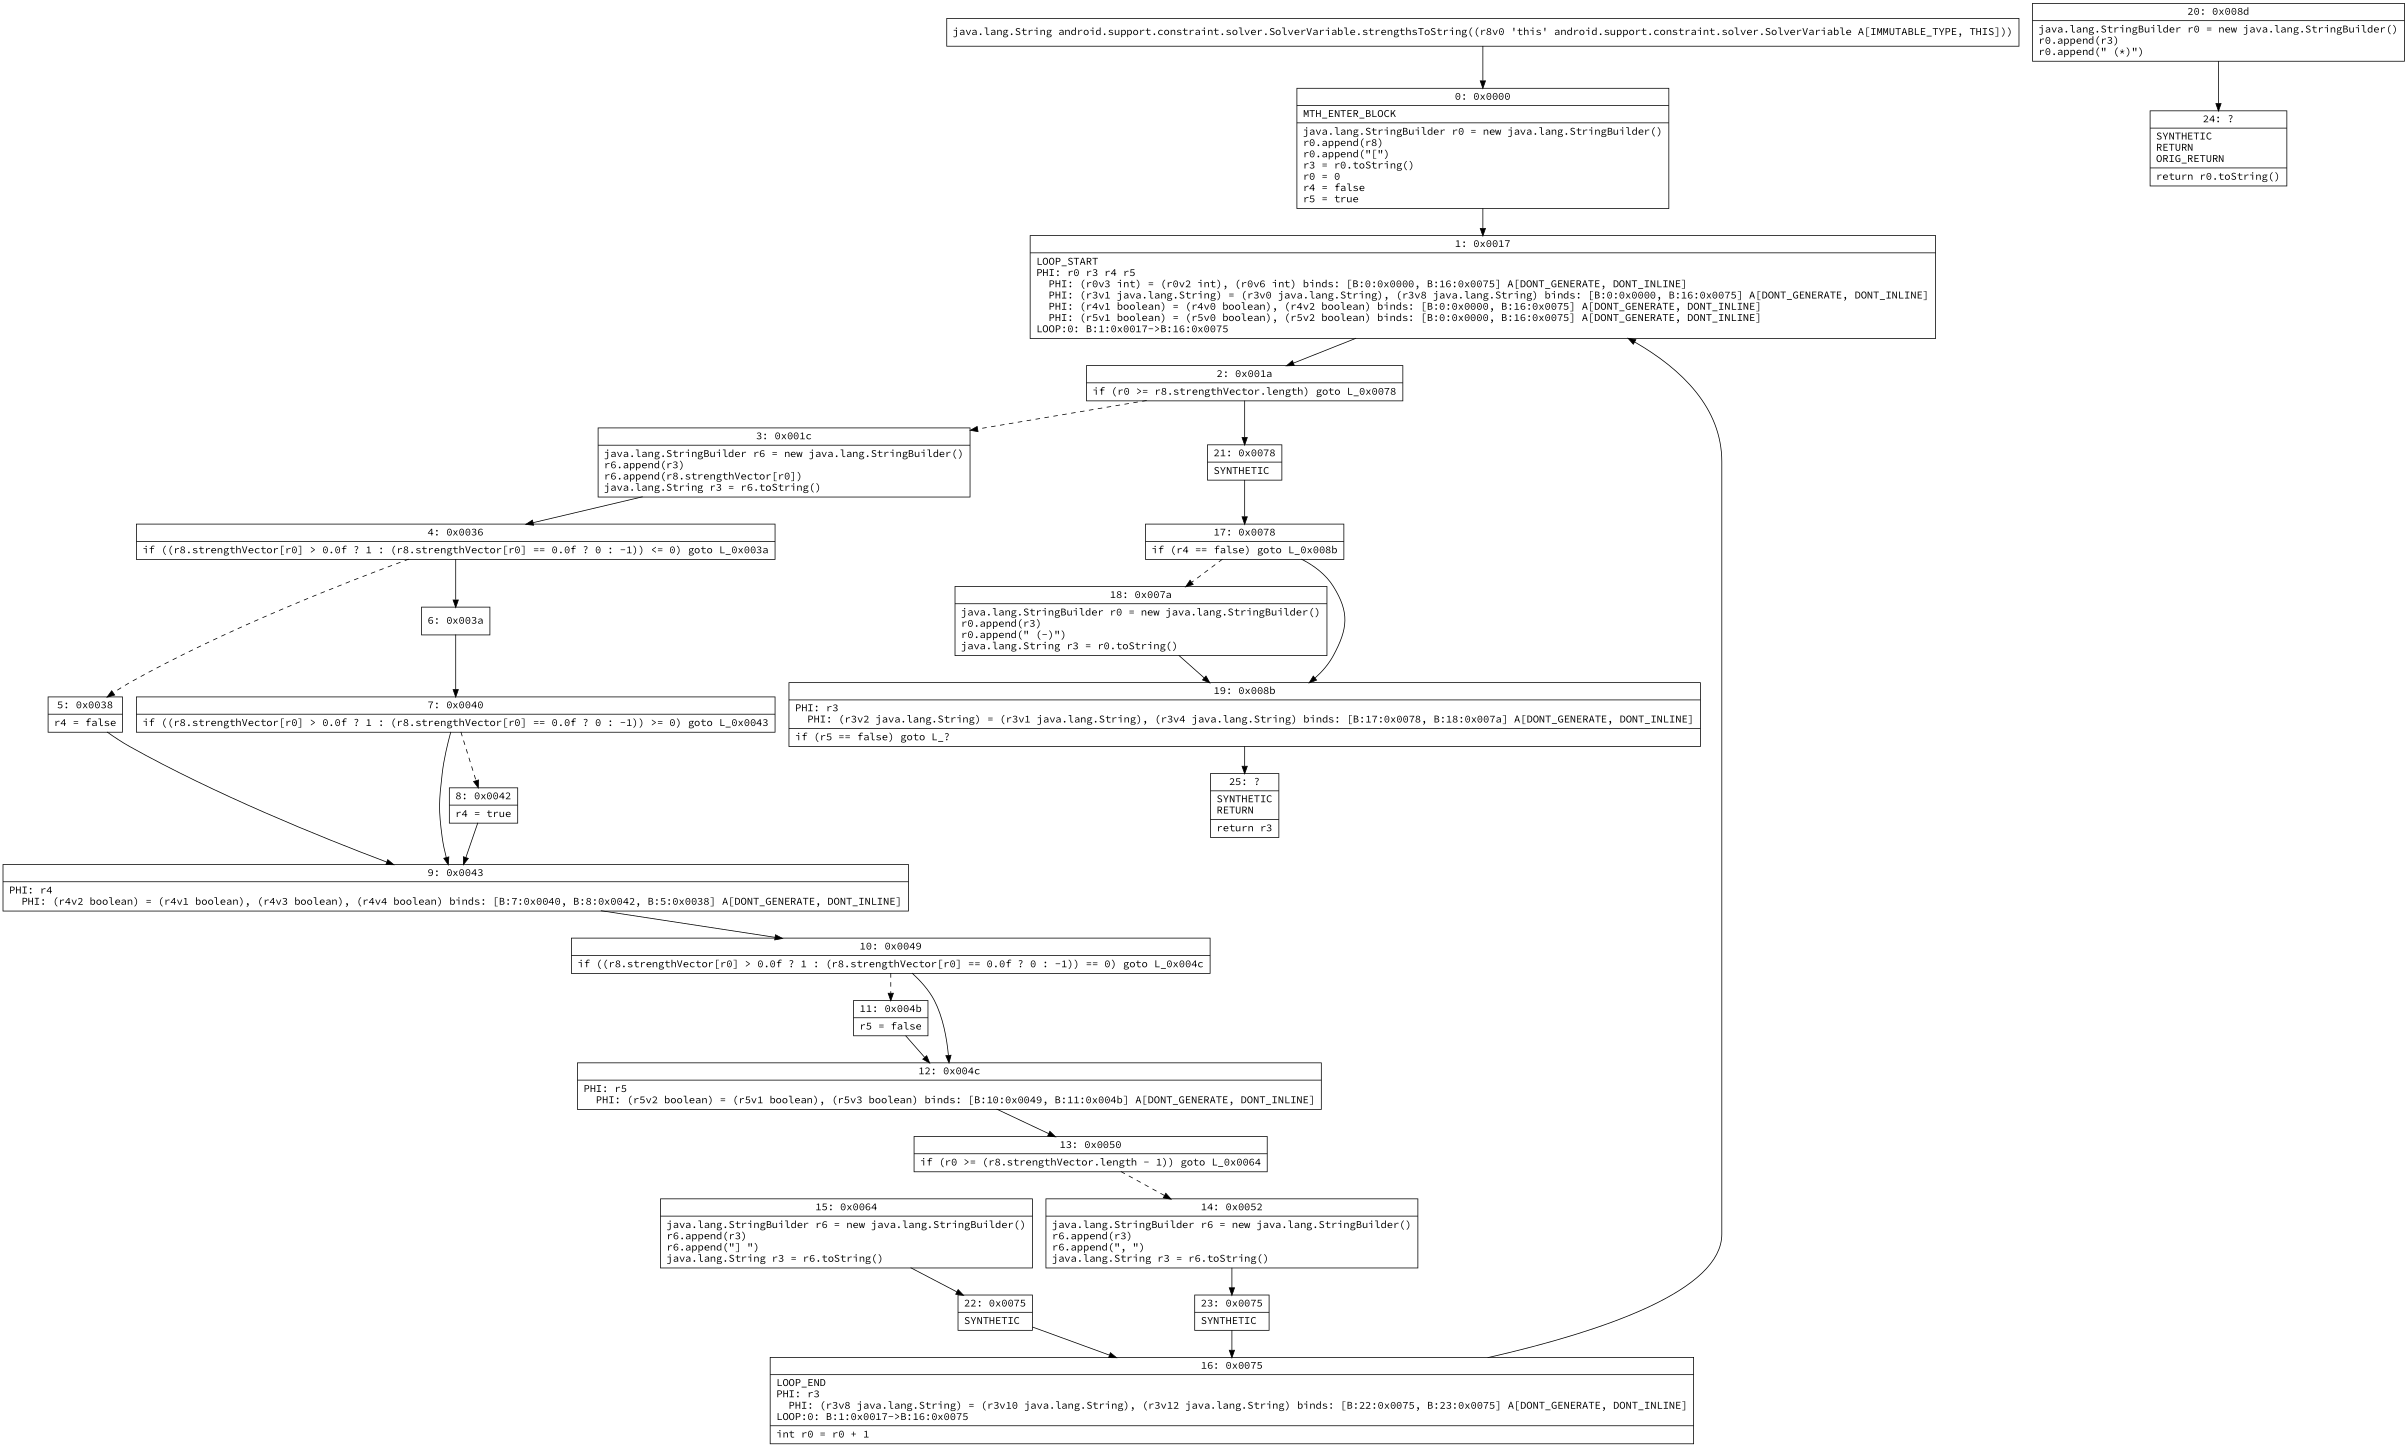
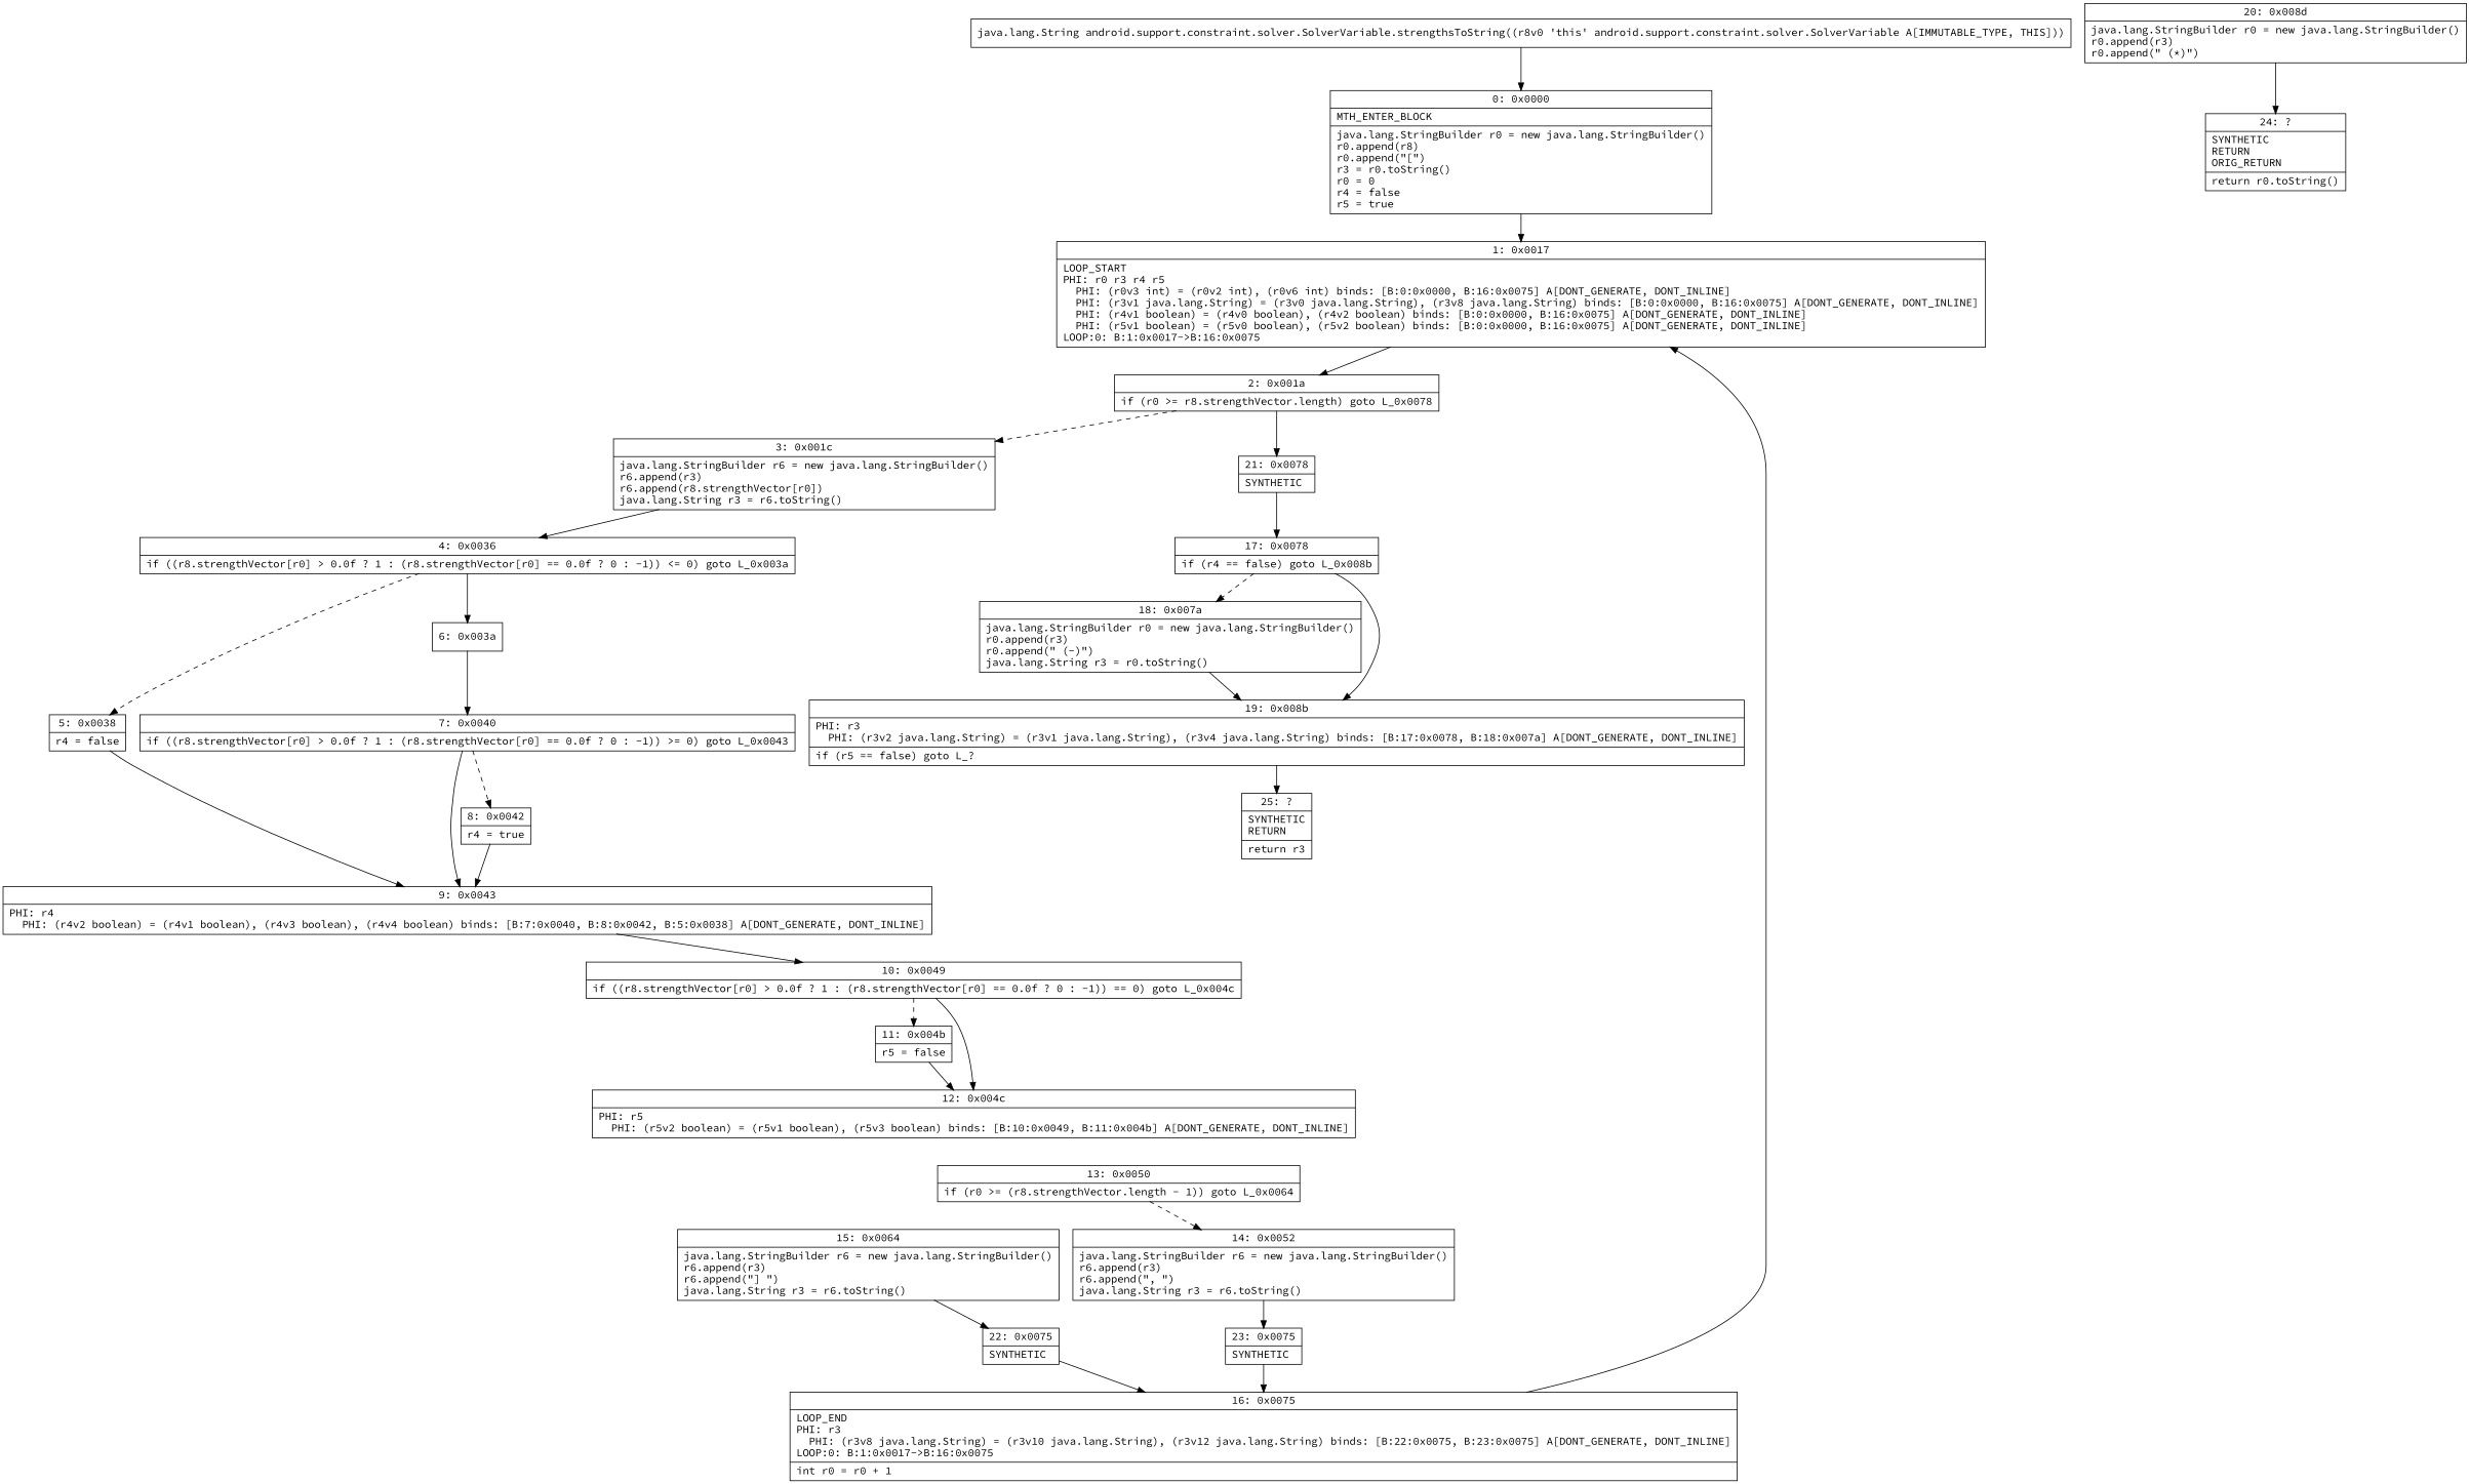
  digraph {
    fontname="Source Code Pro"
    node [fontname="Source Code Pro" shape=record]
    edge [fontname="Source Code Pro"]
    n1 [label="{0\:\ 0x0000|MTH_ENTER_BLOCK\l|java.lang.StringBuilder r0 = new java.lang.StringBuilder()\lr0.append(r8)\lr0.append(\"[\")\lr3 = r0.toString()\lr0 = 0\lr4 = false\lr5 = true\l}"]
    n2 [label="{1\:\ 0x0017|LOOP_START\lPHI: r0 r3 r4 r5 \l  PHI: (r0v3 int) = (r0v2 int), (r0v6 int) binds: [B:0:0x0000, B:16:0x0075] A[DONT_GENERATE, DONT_INLINE]\l  PHI: (r3v1 java.lang.String) = (r3v0 java.lang.String), (r3v8 java.lang.String) binds: [B:0:0x0000, B:16:0x0075] A[DONT_GENERATE, DONT_INLINE]\l  PHI: (r4v1 boolean) = (r4v0 boolean), (r4v2 boolean) binds: [B:0:0x0000, B:16:0x0075] A[DONT_GENERATE, DONT_INLINE]\l  PHI: (r5v1 boolean) = (r5v0 boolean), (r5v2 boolean) binds: [B:0:0x0000, B:16:0x0075] A[DONT_GENERATE, DONT_INLINE]\lLOOP:0: B:1:0x0017\-\>B:16:0x0075\l}"]
    n3 [label="{2\:\ 0x001a|if (r0 \>= r8.strengthVector.length) goto L_0x0078\l}"]
    n4 [label="{3\:\ 0x001c|java.lang.StringBuilder r6 = new java.lang.StringBuilder()\lr6.append(r3)\lr6.append(r8.strengthVector[r0])\ljava.lang.String r3 = r6.toString()\l}"]
    n5 [label="{21\:\ 0x0078|SYNTHETIC\l}"]
    n6 [label="{4\:\ 0x0036|if ((r8.strengthVector[r0] \> 0.0f ? 1 : (r8.strengthVector[r0] == 0.0f ? 0 : \-1)) \<= 0) goto L_0x003a\l}"]
    n7 [label="{17\:\ 0x0078|if (r4 == false) goto L_0x008b\l}"]
    n8 [label="{5\:\ 0x0038|r4 = false\l}"]
    n9 [label="{6\:\ 0x003a}"]
    n10 [label="{9\:\ 0x0043|PHI: r4 \l  PHI: (r4v2 boolean) = (r4v1 boolean), (r4v3 boolean), (r4v4 boolean) binds: [B:7:0x0040, B:8:0x0042, B:5:0x0038] A[DONT_GENERATE, DONT_INLINE]\l}"]
    n11 [label="{7\:\ 0x0040|if ((r8.strengthVector[r0] \> 0.0f ? 1 : (r8.strengthVector[r0] == 0.0f ? 0 : \-1)) \>= 0) goto L_0x0043\l}"]
    n12 [label="{10\:\ 0x0049|if ((r8.strengthVector[r0] \> 0.0f ? 1 : (r8.strengthVector[r0] == 0.0f ? 0 : \-1)) == 0) goto L_0x004c\l}"]
    n13 [label="{8\:\ 0x0042|r4 = true\l}"]
    n14 [label="{11\:\ 0x004b|r5 = false\l}"]
    n15 [label="{12\:\ 0x004c|PHI: r5 \l  PHI: (r5v2 boolean) = (r5v1 boolean), (r5v3 boolean) binds: [B:10:0x0049, B:11:0x004b] A[DONT_GENERATE, DONT_INLINE]\l}"]
    n16 [label="{13\:\ 0x0050|if (r0 \>= (r8.strengthVector.length \- 1)) goto L_0x0064\l}"]
    n17 [label="{14\:\ 0x0052|java.lang.StringBuilder r6 = new java.lang.StringBuilder()\lr6.append(r3)\lr6.append(\", \")\ljava.lang.String r3 = r6.toString()\l}"]
    n18 [label="{23\:\ 0x0075|SYNTHETIC\l}"]
    n19 [label="{15\:\ 0x0064|java.lang.StringBuilder r6 = new java.lang.StringBuilder()\lr6.append(r3)\lr6.append(\"] \")\ljava.lang.String r3 = r6.toString()\l}"]
    n20 [label="{22\:\ 0x0075|SYNTHETIC\l}"]
    n21 [label="{16\:\ 0x0075|LOOP_END\lPHI: r3 \l  PHI: (r3v8 java.lang.String) = (r3v10 java.lang.String), (r3v12 java.lang.String) binds: [B:22:0x0075, B:23:0x0075] A[DONT_GENERATE, DONT_INLINE]\lLOOP:0: B:1:0x0017\-\>B:16:0x0075\l|int r0 = r0 + 1\l}"]
    n22 [label="{18\:\ 0x007a|java.lang.StringBuilder r0 = new java.lang.StringBuilder()\lr0.append(r3)\lr0.append(\" (\-)\")\ljava.lang.String r3 = r0.toString()\l}"]
    n23 [label="{19\:\ 0x008b|PHI: r3 \l  PHI: (r3v2 java.lang.String) = (r3v1 java.lang.String), (r3v4 java.lang.String) binds: [B:17:0x0078, B:18:0x007a] A[DONT_GENERATE, DONT_INLINE]\l|if (r5 == false) goto L_?\l}"]
    n24 [label="{25\:\ ?|SYNTHETIC\lRETURN\l|return r3\l}"]
    n25 [label="{20\:\ 0x008d|java.lang.StringBuilder r0 = new java.lang.StringBuilder()\lr0.append(r3)\lr0.append(\" (*)\")\l}"]
    n26 [label="{24\:\ ?|SYNTHETIC\lRETURN\lORIG_RETURN\l|return r0.toString()\l}"]
    n27 [label="{java.lang.String android.support.constraint.solver.SolverVariable.strengthsToString((r8v0 'this' android.support.constraint.solver.SolverVariable A[IMMUTABLE_TYPE, THIS])) }"]
    n1 -> n2
    n2 -> n3
    n3 -> n4 [style=dashed]
    n3 -> n5
    n4 -> n6
    n5 -> n7
    n6 -> n8 [style=dashed]
    n6 -> n9
    n7 -> n22 [style=dashed]
    n7 -> n23
    n8 -> n10
    n9 -> n11
    n10 -> n12
    n11 -> n10
    n11 -> n13 [style=dashed]
    n12 -> n14 [style=dashed]
    n12 -> n15
    n13 -> n10
    n14 -> n15
-   n15 -> n16
    n16 -> n17 [style=dashed]
    n17 -> n18
    n18 -> n21
    n19 -> n20
    n20 -> n21
    n21 -> n2
    n22 -> n23
    n23 -> n24
    n25 -> n26
    n27 -> n1
  }
